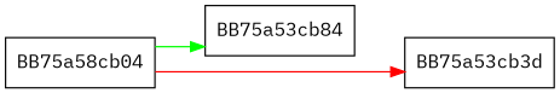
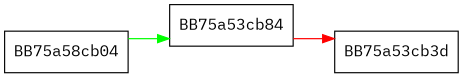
  digraph {
    fontname="IBM Plex Mono"
    rankdir=LR
    splines=ortho
    node [fontname="IBM Plex Mono" shape=box]
    edge [fontname="IBM Plex Mono"]
    n1 [label=BB75a58cb04]
    BB75a53cb84
    BB75a53cb3d
    n1 -> BB75a53cb84 [color=green]
-   n1 -> BB75a53cb3d [color=red]
+   BB75a53cb84 -> BB75a53cb3d [color=red]
  }
